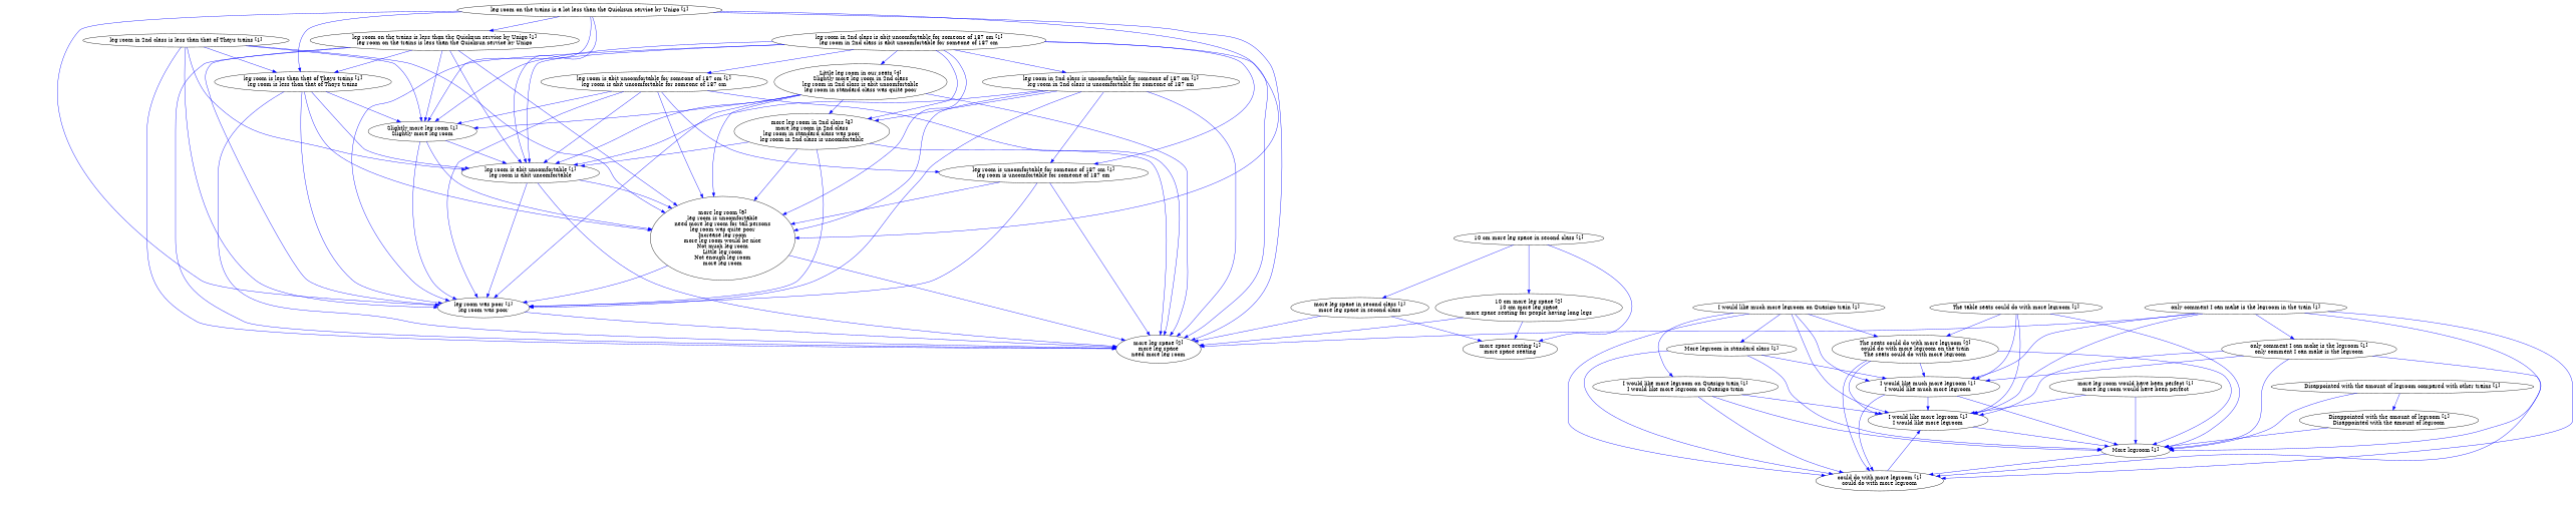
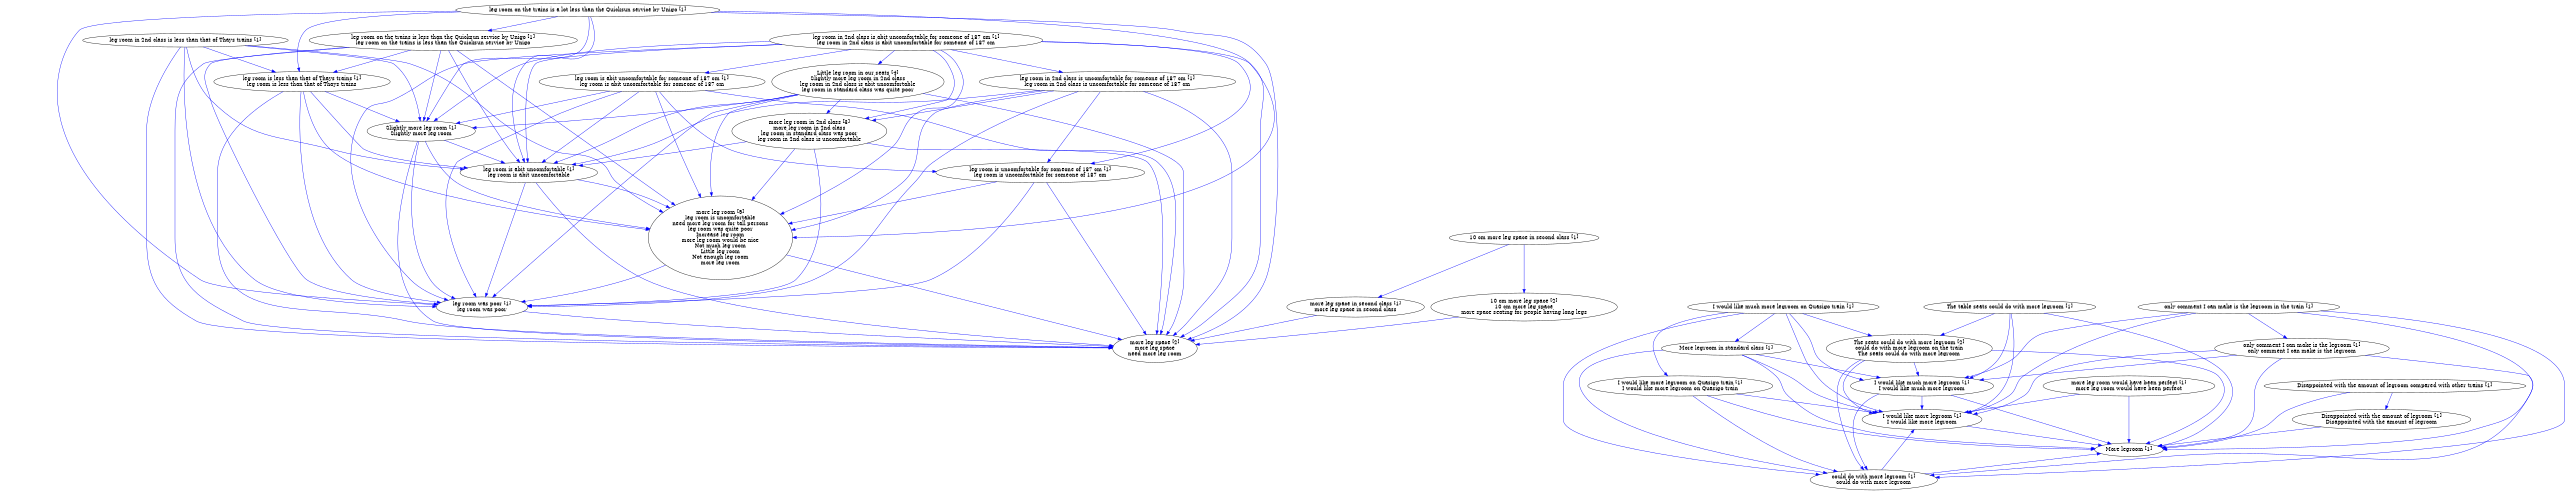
  digraph {
    edge [color=blue]
    "more leg room in 2nd class [3]\nmore leg room in 2nd class\nleg room in standard class was poor\nleg room in 2nd class is uncomfortable"
    "more leg space [2]\nmore leg space\nneed more leg room"
    "more leg room [9]\nleg room is uncomfortable\nneed more leg room for tall persons\nleg room was quite poor\nIncrease leg room\nmore leg room would be nice\nNot much leg room\nLittle leg room\nNot enough leg room\nmore leg room"
    "leg room is abit uncomfortable [1]\nleg room is abit uncomfortable"
    "leg room was poor [1]\nleg room was poor"
    "Little leg room in our seats [4]\nSlightly more leg room in 2nd class\nleg room in 2nd class is abit uncomfortable\nleg room in standard class was quite poor"
    "Slightly more leg room [1]\nSlightly more leg room"
    "10 cm more leg space [2]\n10 cm more leg space\nmore space seating for people having long legs"
-   "more space seating [1]\nmore space seating"
    "The seats could do with more legroom [2]\ncould do with more legroom on the train\nThe seats could do with more legroom"
    "I would like more legroom [1]\nI would like more legroom"
    "I would like much more legroom [1]\nI would like much more legroom"
    "More legroom [1]"
    "could do with more legroom [1]\ncould do with more legroom"
    "10 cm more leg space in second class [1]"
    "more leg space in second class [1]\nmore leg space in second class"
    "Disappointed with the amount of legroom compared with other trains [1]"
    "Disappointed with the amount of legroom [1]\nDisappointed with the amount of legroom"
    "I would like much more legroom on Quasigo train [1]"
    "I would like more legroom on Quasigo train [1]\nI would like more legroom on Quasigo train"
    "More legroom in standard class [1]"
    "The table seats could do with more legroom [1]"
    "more leg room would have been perfect [1]\nmore leg room would have been perfect"
    "leg room in 2nd class is abit uncomfortable for someone of 187 cm [1]\nleg room in 2nd class is abit uncomfortable for someone of 187 cm"
    "leg room is abit uncomfortable for someone of 187 cm [1]\nleg room is abit uncomfortable for someone of 187 cm"
    "leg room is uncomfortable for someone of 187 cm [1]\nleg room is uncomfortable for someone of 187 cm"
    "leg room in 2nd class is uncomfortable for someone of 187 cm [1]\nleg room in 2nd class is uncomfortable for someone of 187 cm"
    "leg room in 2nd class is less than that of Thays trains [1]"
    "leg room is less than that of Thays trains [1]\nleg room is less than that of Thays trains"
    "leg room on the trains is a lot less than the Quicksun service by Unigo [1]"
    "leg room on the trains is less than the Quicksun service by Unigo [1]\nleg room on the trains is less than the Quicksun service by Unigo"
    "only comment I can make is the legroom in the train [1]"
    "only comment I can make is the legroom [1]\nonly comment I can make is the legroom"
    "more leg room in 2nd class [3]\nmore leg room in 2nd class\nleg room in standard class was poor\nleg room in 2nd class is uncomfortable" -> "more leg space [2]\nmore leg space\nneed more leg room"
    "more leg room in 2nd class [3]\nmore leg room in 2nd class\nleg room in standard class was poor\nleg room in 2nd class is uncomfortable" -> "more leg room [9]\nleg room is uncomfortable\nneed more leg room for tall persons\nleg room was quite poor\nIncrease leg room\nmore leg room would be nice\nNot much leg room\nLittle leg room\nNot enough leg room\nmore leg room"
    "more leg room in 2nd class [3]\nmore leg room in 2nd class\nleg room in standard class was poor\nleg room in 2nd class is uncomfortable" -> "leg room is abit uncomfortable [1]\nleg room is abit uncomfortable"
    "more leg room in 2nd class [3]\nmore leg room in 2nd class\nleg room in standard class was poor\nleg room in 2nd class is uncomfortable" -> "leg room was poor [1]\nleg room was poor"
    "more leg room [9]\nleg room is uncomfortable\nneed more leg room for tall persons\nleg room was quite poor\nIncrease leg room\nmore leg room would be nice\nNot much leg room\nLittle leg room\nNot enough leg room\nmore leg room" -> "more leg space [2]\nmore leg space\nneed more leg room"
    "more leg room [9]\nleg room is uncomfortable\nneed more leg room for tall persons\nleg room was quite poor\nIncrease leg room\nmore leg room would be nice\nNot much leg room\nLittle leg room\nNot enough leg room\nmore leg room" -> "leg room was poor [1]\nleg room was poor"
    "leg room is abit uncomfortable [1]\nleg room is abit uncomfortable" -> "more leg space [2]\nmore leg space\nneed more leg room"
    "leg room is abit uncomfortable [1]\nleg room is abit uncomfortable" -> "more leg room [9]\nleg room is uncomfortable\nneed more leg room for tall persons\nleg room was quite poor\nIncrease leg room\nmore leg room would be nice\nNot much leg room\nLittle leg room\nNot enough leg room\nmore leg room"
    "leg room is abit uncomfortable [1]\nleg room is abit uncomfortable" -> "leg room was poor [1]\nleg room was poor"
    "leg room was poor [1]\nleg room was poor" -> "more leg space [2]\nmore leg space\nneed more leg room"
    "Little leg room in our seats [4]\nSlightly more leg room in 2nd class\nleg room in 2nd class is abit uncomfortable\nleg room in standard class was quite poor" -> "more leg room in 2nd class [3]\nmore leg room in 2nd class\nleg room in standard class was poor\nleg room in 2nd class is uncomfortable"
    "Little leg room in our seats [4]\nSlightly more leg room in 2nd class\nleg room in 2nd class is abit uncomfortable\nleg room in standard class was quite poor" -> "more leg space [2]\nmore leg space\nneed more leg room"
    "Little leg room in our seats [4]\nSlightly more leg room in 2nd class\nleg room in 2nd class is abit uncomfortable\nleg room in standard class was quite poor" -> "more leg room [9]\nleg room is uncomfortable\nneed more leg room for tall persons\nleg room was quite poor\nIncrease leg room\nmore leg room would be nice\nNot much leg room\nLittle leg room\nNot enough leg room\nmore leg room"
    "Little leg room in our seats [4]\nSlightly more leg room in 2nd class\nleg room in 2nd class is abit uncomfortable\nleg room in standard class was quite poor" -> "leg room is abit uncomfortable [1]\nleg room is abit uncomfortable"
    "Little leg room in our seats [4]\nSlightly more leg room in 2nd class\nleg room in 2nd class is abit uncomfortable\nleg room in standard class was quite poor" -> "leg room was poor [1]\nleg room was poor"
    "Little leg room in our seats [4]\nSlightly more leg room in 2nd class\nleg room in 2nd class is abit uncomfortable\nleg room in standard class was quite poor" -> "Slightly more leg room [1]\nSlightly more leg room"
-   "only comment I can make is the legroom in the train [1]" -> "more leg space [2]\nmore leg space\nneed more leg room"
+   "Slightly more leg room [1]\nSlightly more leg room" -> "more leg space [2]\nmore leg space\nneed more leg room"
    "Slightly more leg room [1]\nSlightly more leg room" -> "more leg room [9]\nleg room is uncomfortable\nneed more leg room for tall persons\nleg room was quite poor\nIncrease leg room\nmore leg room would be nice\nNot much leg room\nLittle leg room\nNot enough leg room\nmore leg room"
    "Slightly more leg room [1]\nSlightly more leg room" -> "leg room is abit uncomfortable [1]\nleg room is abit uncomfortable"
    "Slightly more leg room [1]\nSlightly more leg room" -> "leg room was poor [1]\nleg room was poor"
    "10 cm more leg space [2]\n10 cm more leg space\nmore space seating for people having long legs" -> "more leg space [2]\nmore leg space\nneed more leg room"
-   "10 cm more leg space [2]\n10 cm more leg space\nmore space seating for people having long legs" -> "more space seating [1]\nmore space seating"
    "The seats could do with more legroom [2]\ncould do with more legroom on the train\nThe seats could do with more legroom" -> "I would like more legroom [1]\nI would like more legroom"
    "The seats could do with more legroom [2]\ncould do with more legroom on the train\nThe seats could do with more legroom" -> "I would like much more legroom [1]\nI would like much more legroom"
    "The seats could do with more legroom [2]\ncould do with more legroom on the train\nThe seats could do with more legroom" -> "More legroom [1]"
    "The seats could do with more legroom [2]\ncould do with more legroom on the train\nThe seats could do with more legroom" -> "could do with more legroom [1]\ncould do with more legroom"
    "I would like more legroom [1]\nI would like more legroom" -> "More legroom [1]"
    "I would like much more legroom [1]\nI would like much more legroom" -> "I would like more legroom [1]\nI would like more legroom"
    "I would like much more legroom [1]\nI would like much more legroom" -> "More legroom [1]"
    "I would like much more legroom [1]\nI would like much more legroom" -> "could do with more legroom [1]\ncould do with more legroom"
    "could do with more legroom [1]\ncould do with more legroom" -> "I would like more legroom [1]\nI would like more legroom"
-   "More legroom [1]" -> "could do with more legroom [1]\ncould do with more legroom"
+   "could do with more legroom [1]\ncould do with more legroom" -> "More legroom [1]"
    "10 cm more leg space in second class [1]" -> "10 cm more leg space [2]\n10 cm more leg space\nmore space seating for people having long legs"
-   "10 cm more leg space in second class [1]" -> "more space seating [1]\nmore space seating"
    "10 cm more leg space in second class [1]" -> "more leg space in second class [1]\nmore leg space in second class"
    "more leg space in second class [1]\nmore leg space in second class" -> "more leg space [2]\nmore leg space\nneed more leg room"
-   "more leg space in second class [1]\nmore leg space in second class" -> "more space seating [1]\nmore space seating"
    "Disappointed with the amount of legroom compared with other trains [1]" -> "More legroom [1]"
    "Disappointed with the amount of legroom compared with other trains [1]" -> "Disappointed with the amount of legroom [1]\nDisappointed with the amount of legroom"
    "Disappointed with the amount of legroom [1]\nDisappointed with the amount of legroom" -> "More legroom [1]"
    "I would like much more legroom on Quasigo train [1]" -> "The seats could do with more legroom [2]\ncould do with more legroom on the train\nThe seats could do with more legroom"
    "I would like much more legroom on Quasigo train [1]" -> "I would like more legroom [1]\nI would like more legroom"
    "I would like much more legroom on Quasigo train [1]" -> "I would like much more legroom [1]\nI would like much more legroom"
    "I would like much more legroom on Quasigo train [1]" -> "could do with more legroom [1]\ncould do with more legroom"
    "I would like much more legroom on Quasigo train [1]" -> "I would like more legroom on Quasigo train [1]\nI would like more legroom on Quasigo train"
    "I would like much more legroom on Quasigo train [1]" -> "More legroom in standard class [1]"
    "I would like more legroom on Quasigo train [1]\nI would like more legroom on Quasigo train" -> "I would like more legroom [1]\nI would like more legroom"
    "I would like more legroom on Quasigo train [1]\nI would like more legroom on Quasigo train" -> "More legroom [1]"
    "I would like more legroom on Quasigo train [1]\nI would like more legroom on Quasigo train" -> "could do with more legroom [1]\ncould do with more legroom"
+   "More legroom in standard class [1]" -> "I would like more legroom [1]\nI would like more legroom"
    "More legroom in standard class [1]" -> "I would like much more legroom [1]\nI would like much more legroom"
    "More legroom in standard class [1]" -> "More legroom [1]"
    "More legroom in standard class [1]" -> "could do with more legroom [1]\ncould do with more legroom"
    "The table seats could do with more legroom [1]" -> "The seats could do with more legroom [2]\ncould do with more legroom on the train\nThe seats could do with more legroom"
    "The table seats could do with more legroom [1]" -> "I would like more legroom [1]\nI would like more legroom"
    "The table seats could do with more legroom [1]" -> "I would like much more legroom [1]\nI would like much more legroom"
    "The table seats could do with more legroom [1]" -> "More legroom [1]"
    "more leg room would have been perfect [1]\nmore leg room would have been perfect" -> "I would like more legroom [1]\nI would like more legroom"
    "more leg room would have been perfect [1]\nmore leg room would have been perfect" -> "More legroom [1]"
    "leg room in 2nd class is abit uncomfortable for someone of 187 cm [1]\nleg room in 2nd class is abit uncomfortable for someone of 187 cm" -> "more leg room in 2nd class [3]\nmore leg room in 2nd class\nleg room in standard class was poor\nleg room in 2nd class is uncomfortable"
    "leg room in 2nd class is abit uncomfortable for someone of 187 cm [1]\nleg room in 2nd class is abit uncomfortable for someone of 187 cm" -> "more leg space [2]\nmore leg space\nneed more leg room"
    "leg room in 2nd class is abit uncomfortable for someone of 187 cm [1]\nleg room in 2nd class is abit uncomfortable for someone of 187 cm" -> "more leg room [9]\nleg room is uncomfortable\nneed more leg room for tall persons\nleg room was quite poor\nIncrease leg room\nmore leg room would be nice\nNot much leg room\nLittle leg room\nNot enough leg room\nmore leg room"
    "leg room in 2nd class is abit uncomfortable for someone of 187 cm [1]\nleg room in 2nd class is abit uncomfortable for someone of 187 cm" -> "leg room is abit uncomfortable [1]\nleg room is abit uncomfortable"
    "leg room in 2nd class is abit uncomfortable for someone of 187 cm [1]\nleg room in 2nd class is abit uncomfortable for someone of 187 cm" -> "leg room was poor [1]\nleg room was poor"
    "leg room in 2nd class is abit uncomfortable for someone of 187 cm [1]\nleg room in 2nd class is abit uncomfortable for someone of 187 cm" -> "Little leg room in our seats [4]\nSlightly more leg room in 2nd class\nleg room in 2nd class is abit uncomfortable\nleg room in standard class was quite poor"
    "leg room in 2nd class is abit uncomfortable for someone of 187 cm [1]\nleg room in 2nd class is abit uncomfortable for someone of 187 cm" -> "Slightly more leg room [1]\nSlightly more leg room"
    "leg room in 2nd class is abit uncomfortable for someone of 187 cm [1]\nleg room in 2nd class is abit uncomfortable for someone of 187 cm" -> "leg room is abit uncomfortable for someone of 187 cm [1]\nleg room is abit uncomfortable for someone of 187 cm"
    "leg room in 2nd class is abit uncomfortable for someone of 187 cm [1]\nleg room in 2nd class is abit uncomfortable for someone of 187 cm" -> "leg room is uncomfortable for someone of 187 cm [1]\nleg room is uncomfortable for someone of 187 cm"
    "leg room in 2nd class is abit uncomfortable for someone of 187 cm [1]\nleg room in 2nd class is abit uncomfortable for someone of 187 cm" -> "leg room in 2nd class is uncomfortable for someone of 187 cm [1]\nleg room in 2nd class is uncomfortable for someone of 187 cm"
    "leg room is abit uncomfortable for someone of 187 cm [1]\nleg room is abit uncomfortable for someone of 187 cm" -> "more leg space [2]\nmore leg space\nneed more leg room"
    "leg room is abit uncomfortable for someone of 187 cm [1]\nleg room is abit uncomfortable for someone of 187 cm" -> "more leg room [9]\nleg room is uncomfortable\nneed more leg room for tall persons\nleg room was quite poor\nIncrease leg room\nmore leg room would be nice\nNot much leg room\nLittle leg room\nNot enough leg room\nmore leg room"
    "leg room is abit uncomfortable for someone of 187 cm [1]\nleg room is abit uncomfortable for someone of 187 cm" -> "leg room is abit uncomfortable [1]\nleg room is abit uncomfortable"
    "leg room is abit uncomfortable for someone of 187 cm [1]\nleg room is abit uncomfortable for someone of 187 cm" -> "leg room was poor [1]\nleg room was poor"
    "leg room is abit uncomfortable for someone of 187 cm [1]\nleg room is abit uncomfortable for someone of 187 cm" -> "Slightly more leg room [1]\nSlightly more leg room"
    "leg room is abit uncomfortable for someone of 187 cm [1]\nleg room is abit uncomfortable for someone of 187 cm" -> "leg room is uncomfortable for someone of 187 cm [1]\nleg room is uncomfortable for someone of 187 cm"
    "leg room is uncomfortable for someone of 187 cm [1]\nleg room is uncomfortable for someone of 187 cm" -> "more leg space [2]\nmore leg space\nneed more leg room"
    "leg room is uncomfortable for someone of 187 cm [1]\nleg room is uncomfortable for someone of 187 cm" -> "more leg room [9]\nleg room is uncomfortable\nneed more leg room for tall persons\nleg room was quite poor\nIncrease leg room\nmore leg room would be nice\nNot much leg room\nLittle leg room\nNot enough leg room\nmore leg room"
    "leg room is uncomfortable for someone of 187 cm [1]\nleg room is uncomfortable for someone of 187 cm" -> "leg room was poor [1]\nleg room was poor"
    "leg room in 2nd class is uncomfortable for someone of 187 cm [1]\nleg room in 2nd class is uncomfortable for someone of 187 cm" -> "more leg room in 2nd class [3]\nmore leg room in 2nd class\nleg room in standard class was poor\nleg room in 2nd class is uncomfortable"
    "leg room in 2nd class is uncomfortable for someone of 187 cm [1]\nleg room in 2nd class is uncomfortable for someone of 187 cm" -> "more leg space [2]\nmore leg space\nneed more leg room"
    "leg room in 2nd class is uncomfortable for someone of 187 cm [1]\nleg room in 2nd class is uncomfortable for someone of 187 cm" -> "more leg room [9]\nleg room is uncomfortable\nneed more leg room for tall persons\nleg room was quite poor\nIncrease leg room\nmore leg room would be nice\nNot much leg room\nLittle leg room\nNot enough leg room\nmore leg room"
    "leg room in 2nd class is uncomfortable for someone of 187 cm [1]\nleg room in 2nd class is uncomfortable for someone of 187 cm" -> "leg room is abit uncomfortable [1]\nleg room is abit uncomfortable"
    "leg room in 2nd class is uncomfortable for someone of 187 cm [1]\nleg room in 2nd class is uncomfortable for someone of 187 cm" -> "leg room was poor [1]\nleg room was poor"
    "leg room in 2nd class is uncomfortable for someone of 187 cm [1]\nleg room in 2nd class is uncomfortable for someone of 187 cm" -> "leg room is uncomfortable for someone of 187 cm [1]\nleg room is uncomfortable for someone of 187 cm"
    "leg room in 2nd class is less than that of Thays trains [1]" -> "more leg space [2]\nmore leg space\nneed more leg room"
    "leg room in 2nd class is less than that of Thays trains [1]" -> "more leg room [9]\nleg room is uncomfortable\nneed more leg room for tall persons\nleg room was quite poor\nIncrease leg room\nmore leg room would be nice\nNot much leg room\nLittle leg room\nNot enough leg room\nmore leg room"
    "leg room in 2nd class is less than that of Thays trains [1]" -> "leg room is abit uncomfortable [1]\nleg room is abit uncomfortable"
    "leg room in 2nd class is less than that of Thays trains [1]" -> "leg room was poor [1]\nleg room was poor"
    "leg room in 2nd class is less than that of Thays trains [1]" -> "Slightly more leg room [1]\nSlightly more leg room"
    "leg room in 2nd class is less than that of Thays trains [1]" -> "leg room is less than that of Thays trains [1]\nleg room is less than that of Thays trains"
    "leg room is less than that of Thays trains [1]\nleg room is less than that of Thays trains" -> "more leg space [2]\nmore leg space\nneed more leg room"
    "leg room is less than that of Thays trains [1]\nleg room is less than that of Thays trains" -> "more leg room [9]\nleg room is uncomfortable\nneed more leg room for tall persons\nleg room was quite poor\nIncrease leg room\nmore leg room would be nice\nNot much leg room\nLittle leg room\nNot enough leg room\nmore leg room"
    "leg room is less than that of Thays trains [1]\nleg room is less than that of Thays trains" -> "leg room is abit uncomfortable [1]\nleg room is abit uncomfortable"
    "leg room is less than that of Thays trains [1]\nleg room is less than that of Thays trains" -> "leg room was poor [1]\nleg room was poor"
    "leg room is less than that of Thays trains [1]\nleg room is less than that of Thays trains" -> "Slightly more leg room [1]\nSlightly more leg room"
    "leg room on the trains is a lot less than the Quicksun service by Unigo [1]" -> "more leg space [2]\nmore leg space\nneed more leg room"
    "leg room on the trains is a lot less than the Quicksun service by Unigo [1]" -> "more leg room [9]\nleg room is uncomfortable\nneed more leg room for tall persons\nleg room was quite poor\nIncrease leg room\nmore leg room would be nice\nNot much leg room\nLittle leg room\nNot enough leg room\nmore leg room"
    "leg room on the trains is a lot less than the Quicksun service by Unigo [1]" -> "leg room is abit uncomfortable [1]\nleg room is abit uncomfortable"
    "leg room on the trains is a lot less than the Quicksun service by Unigo [1]" -> "leg room was poor [1]\nleg room was poor"
    "leg room on the trains is a lot less than the Quicksun service by Unigo [1]" -> "Slightly more leg room [1]\nSlightly more leg room"
    "leg room on the trains is a lot less than the Quicksun service by Unigo [1]" -> "leg room is less than that of Thays trains [1]\nleg room is less than that of Thays trains"
    "leg room on the trains is a lot less than the Quicksun service by Unigo [1]" -> "leg room on the trains is less than the Quicksun service by Unigo [1]\nleg room on the trains is less than the Quicksun service by Unigo"
    "leg room on the trains is less than the Quicksun service by Unigo [1]\nleg room on the trains is less than the Quicksun service by Unigo" -> "more leg space [2]\nmore leg space\nneed more leg room"
    "leg room on the trains is less than the Quicksun service by Unigo [1]\nleg room on the trains is less than the Quicksun service by Unigo" -> "more leg room [9]\nleg room is uncomfortable\nneed more leg room for tall persons\nleg room was quite poor\nIncrease leg room\nmore leg room would be nice\nNot much leg room\nLittle leg room\nNot enough leg room\nmore leg room"
    "leg room on the trains is less than the Quicksun service by Unigo [1]\nleg room on the trains is less than the Quicksun service by Unigo" -> "leg room is abit uncomfortable [1]\nleg room is abit uncomfortable"
    "leg room on the trains is less than the Quicksun service by Unigo [1]\nleg room on the trains is less than the Quicksun service by Unigo" -> "leg room was poor [1]\nleg room was poor"
    "leg room on the trains is less than the Quicksun service by Unigo [1]\nleg room on the trains is less than the Quicksun service by Unigo" -> "Slightly more leg room [1]\nSlightly more leg room"
    "leg room on the trains is less than the Quicksun service by Unigo [1]\nleg room on the trains is less than the Quicksun service by Unigo" -> "leg room is less than that of Thays trains [1]\nleg room is less than that of Thays trains"
    "only comment I can make is the legroom in the train [1]" -> "I would like more legroom [1]\nI would like more legroom"
    "only comment I can make is the legroom in the train [1]" -> "I would like much more legroom [1]\nI would like much more legroom"
    "only comment I can make is the legroom in the train [1]" -> "More legroom [1]"
    "only comment I can make is the legroom in the train [1]" -> "could do with more legroom [1]\ncould do with more legroom"
    "only comment I can make is the legroom in the train [1]" -> "only comment I can make is the legroom [1]\nonly comment I can make is the legroom"
    "only comment I can make is the legroom [1]\nonly comment I can make is the legroom" -> "I would like more legroom [1]\nI would like more legroom"
    "only comment I can make is the legroom [1]\nonly comment I can make is the legroom" -> "I would like much more legroom [1]\nI would like much more legroom"
    "only comment I can make is the legroom [1]\nonly comment I can make is the legroom" -> "More legroom [1]"
    "only comment I can make is the legroom [1]\nonly comment I can make is the legroom" -> "could do with more legroom [1]\ncould do with more legroom"
  }
